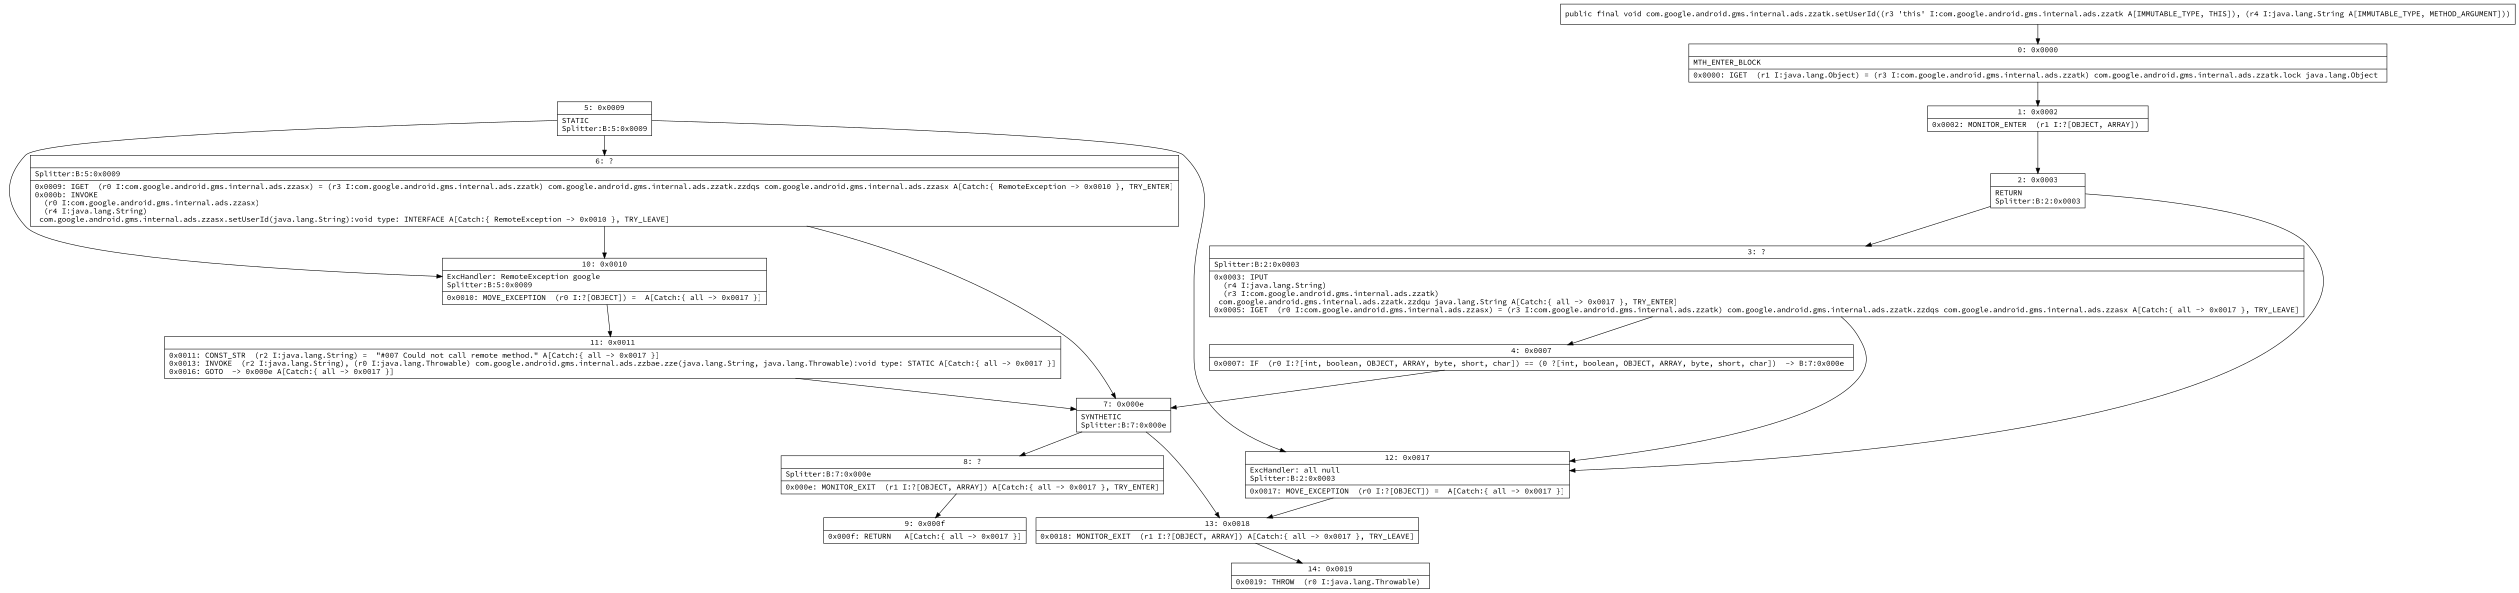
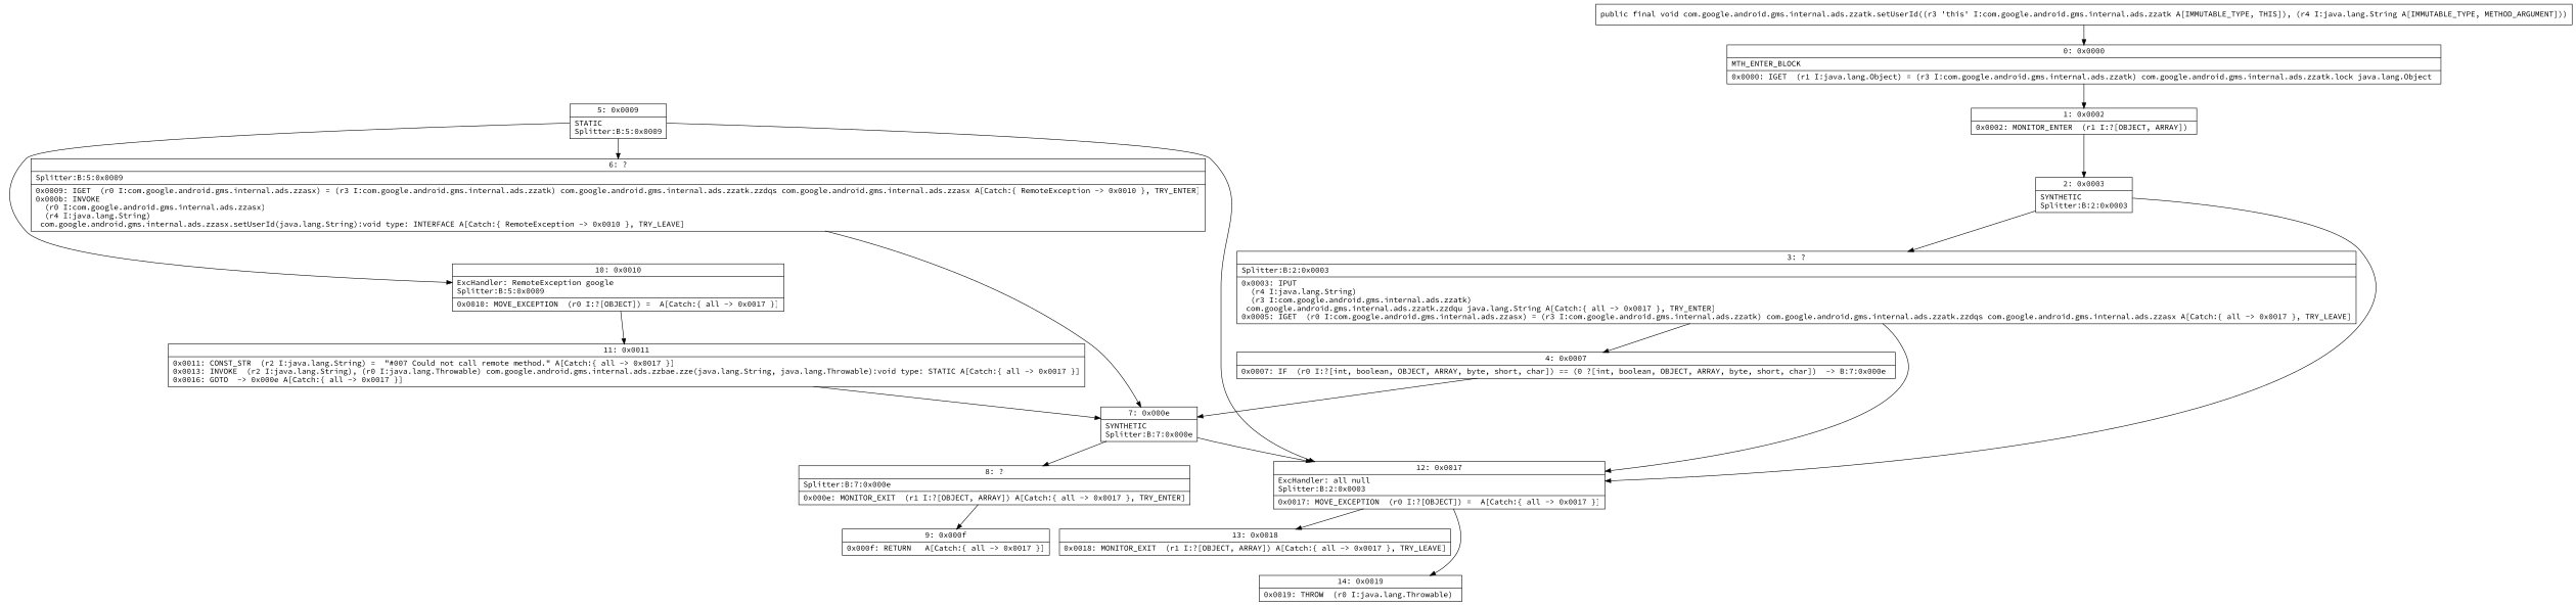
  digraph {
    fontname="Source Code Pro"
    node [fontname="Source Code Pro" shape=record]
    edge [fontname="Source Code Pro"]
    n1 [label="{0\:\ 0x0000|MTH_ENTER_BLOCK\l|0x0000: IGET  (r1 I:java.lang.Object) = (r3 I:com.google.android.gms.internal.ads.zzatk) com.google.android.gms.internal.ads.zzatk.lock java.lang.Object \l}"]
    n2 [label="{1\:\ 0x0002|0x0002: MONITOR_ENTER  (r1 I:?[OBJECT, ARRAY]) \l}"]
-   n3 [label="{2\:\ 0x0003|RETURN\lSplitter:B:2:0x0003\l}"]
+   n3 [label="{2\:\ 0x0003|SYNTHETIC\lSplitter:B:2:0x0003\l}"]
    n4 [label="{3\:\ ?|Splitter:B:2:0x0003\l|0x0003: IPUT  \l  (r4 I:java.lang.String)\l  (r3 I:com.google.android.gms.internal.ads.zzatk)\l com.google.android.gms.internal.ads.zzatk.zzdqu java.lang.String A[Catch:\{ all \-\> 0x0017 \}, TRY_ENTER]\l0x0005: IGET  (r0 I:com.google.android.gms.internal.ads.zzasx) = (r3 I:com.google.android.gms.internal.ads.zzatk) com.google.android.gms.internal.ads.zzatk.zzdqs com.google.android.gms.internal.ads.zzasx A[Catch:\{ all \-\> 0x0017 \}, TRY_LEAVE]\l}"]
    n5 [label="{12\:\ 0x0017|ExcHandler: all null\lSplitter:B:2:0x0003\l|0x0017: MOVE_EXCEPTION  (r0 I:?[OBJECT]) =  A[Catch:\{ all \-\> 0x0017 \}]\l}"]
    n6 [label="{4\:\ 0x0007|0x0007: IF  (r0 I:?[int, boolean, OBJECT, ARRAY, byte, short, char]) == (0 ?[int, boolean, OBJECT, ARRAY, byte, short, char])  \-\> B:7:0x000e \l}"]
    n7 [label="{13\:\ 0x0018|0x0018: MONITOR_EXIT  (r1 I:?[OBJECT, ARRAY]) A[Catch:\{ all \-\> 0x0017 \}, TRY_LEAVE]\l}"]
    n8 [label="{7\:\ 0x000e|SYNTHETIC\lSplitter:B:7:0x000e\l}"]
    n9 [label="{5\:\ 0x0009|STATIC\lSplitter:B:5:0x0009\l}"]
    n10 [label="{6\:\ ?|Splitter:B:5:0x0009\l|0x0009: IGET  (r0 I:com.google.android.gms.internal.ads.zzasx) = (r3 I:com.google.android.gms.internal.ads.zzatk) com.google.android.gms.internal.ads.zzatk.zzdqs com.google.android.gms.internal.ads.zzasx A[Catch:\{ RemoteException \-\> 0x0010 \}, TRY_ENTER]\l0x000b: INVOKE  \l  (r0 I:com.google.android.gms.internal.ads.zzasx)\l  (r4 I:java.lang.String)\l com.google.android.gms.internal.ads.zzasx.setUserId(java.lang.String):void type: INTERFACE A[Catch:\{ RemoteException \-\> 0x0010 \}, TRY_LEAVE]\l}"]
    n11 [label="{10\:\ 0x0010|ExcHandler: RemoteException google\lSplitter:B:5:0x0009\l|0x0010: MOVE_EXCEPTION  (r0 I:?[OBJECT]) =  A[Catch:\{ all \-\> 0x0017 \}]\l}"]
    n12 [label="{8\:\ ?|Splitter:B:7:0x000e\l|0x000e: MONITOR_EXIT  (r1 I:?[OBJECT, ARRAY]) A[Catch:\{ all \-\> 0x0017 \}, TRY_ENTER]\l}"]
    n13 [label="{11\:\ 0x0011|0x0011: CONST_STR  (r2 I:java.lang.String) =  \"#007 Could not call remote method.\" A[Catch:\{ all \-\> 0x0017 \}]\l0x0013: INVOKE  (r2 I:java.lang.String), (r0 I:java.lang.Throwable) com.google.android.gms.internal.ads.zzbae.zze(java.lang.String, java.lang.Throwable):void type: STATIC A[Catch:\{ all \-\> 0x0017 \}]\l0x0016: GOTO  \-\> 0x000e A[Catch:\{ all \-\> 0x0017 \}]\l}"]
    n14 [label="{9\:\ 0x000f|0x000f: RETURN   A[Catch:\{ all \-\> 0x0017 \}]\l}"]
    n15 [label="{14\:\ 0x0019|0x0019: THROW  (r0 I:java.lang.Throwable) \l}"]
    n16 [label="{public final void com.google.android.gms.internal.ads.zzatk.setUserId((r3 'this' I:com.google.android.gms.internal.ads.zzatk A[IMMUTABLE_TYPE, THIS]), (r4 I:java.lang.String A[IMMUTABLE_TYPE, METHOD_ARGUMENT])) }"]
    n1 -> n2
    n2 -> n3
    n3 -> n4
    n3 -> n5
    n4 -> n5
    n4 -> n6
    n5 -> n7
    n6 -> n8
-   n7 -> n15
-   n8 -> n7
+   n5 -> n15
+   n8 -> n5
    n8 -> n12
    n9 -> n5
    n9 -> n10
    n9 -> n11
    n10 -> n8
-   n10 -> n11
    n11 -> n13
    n12 -> n14
    n13 -> n8
    n16 -> n1
  }
